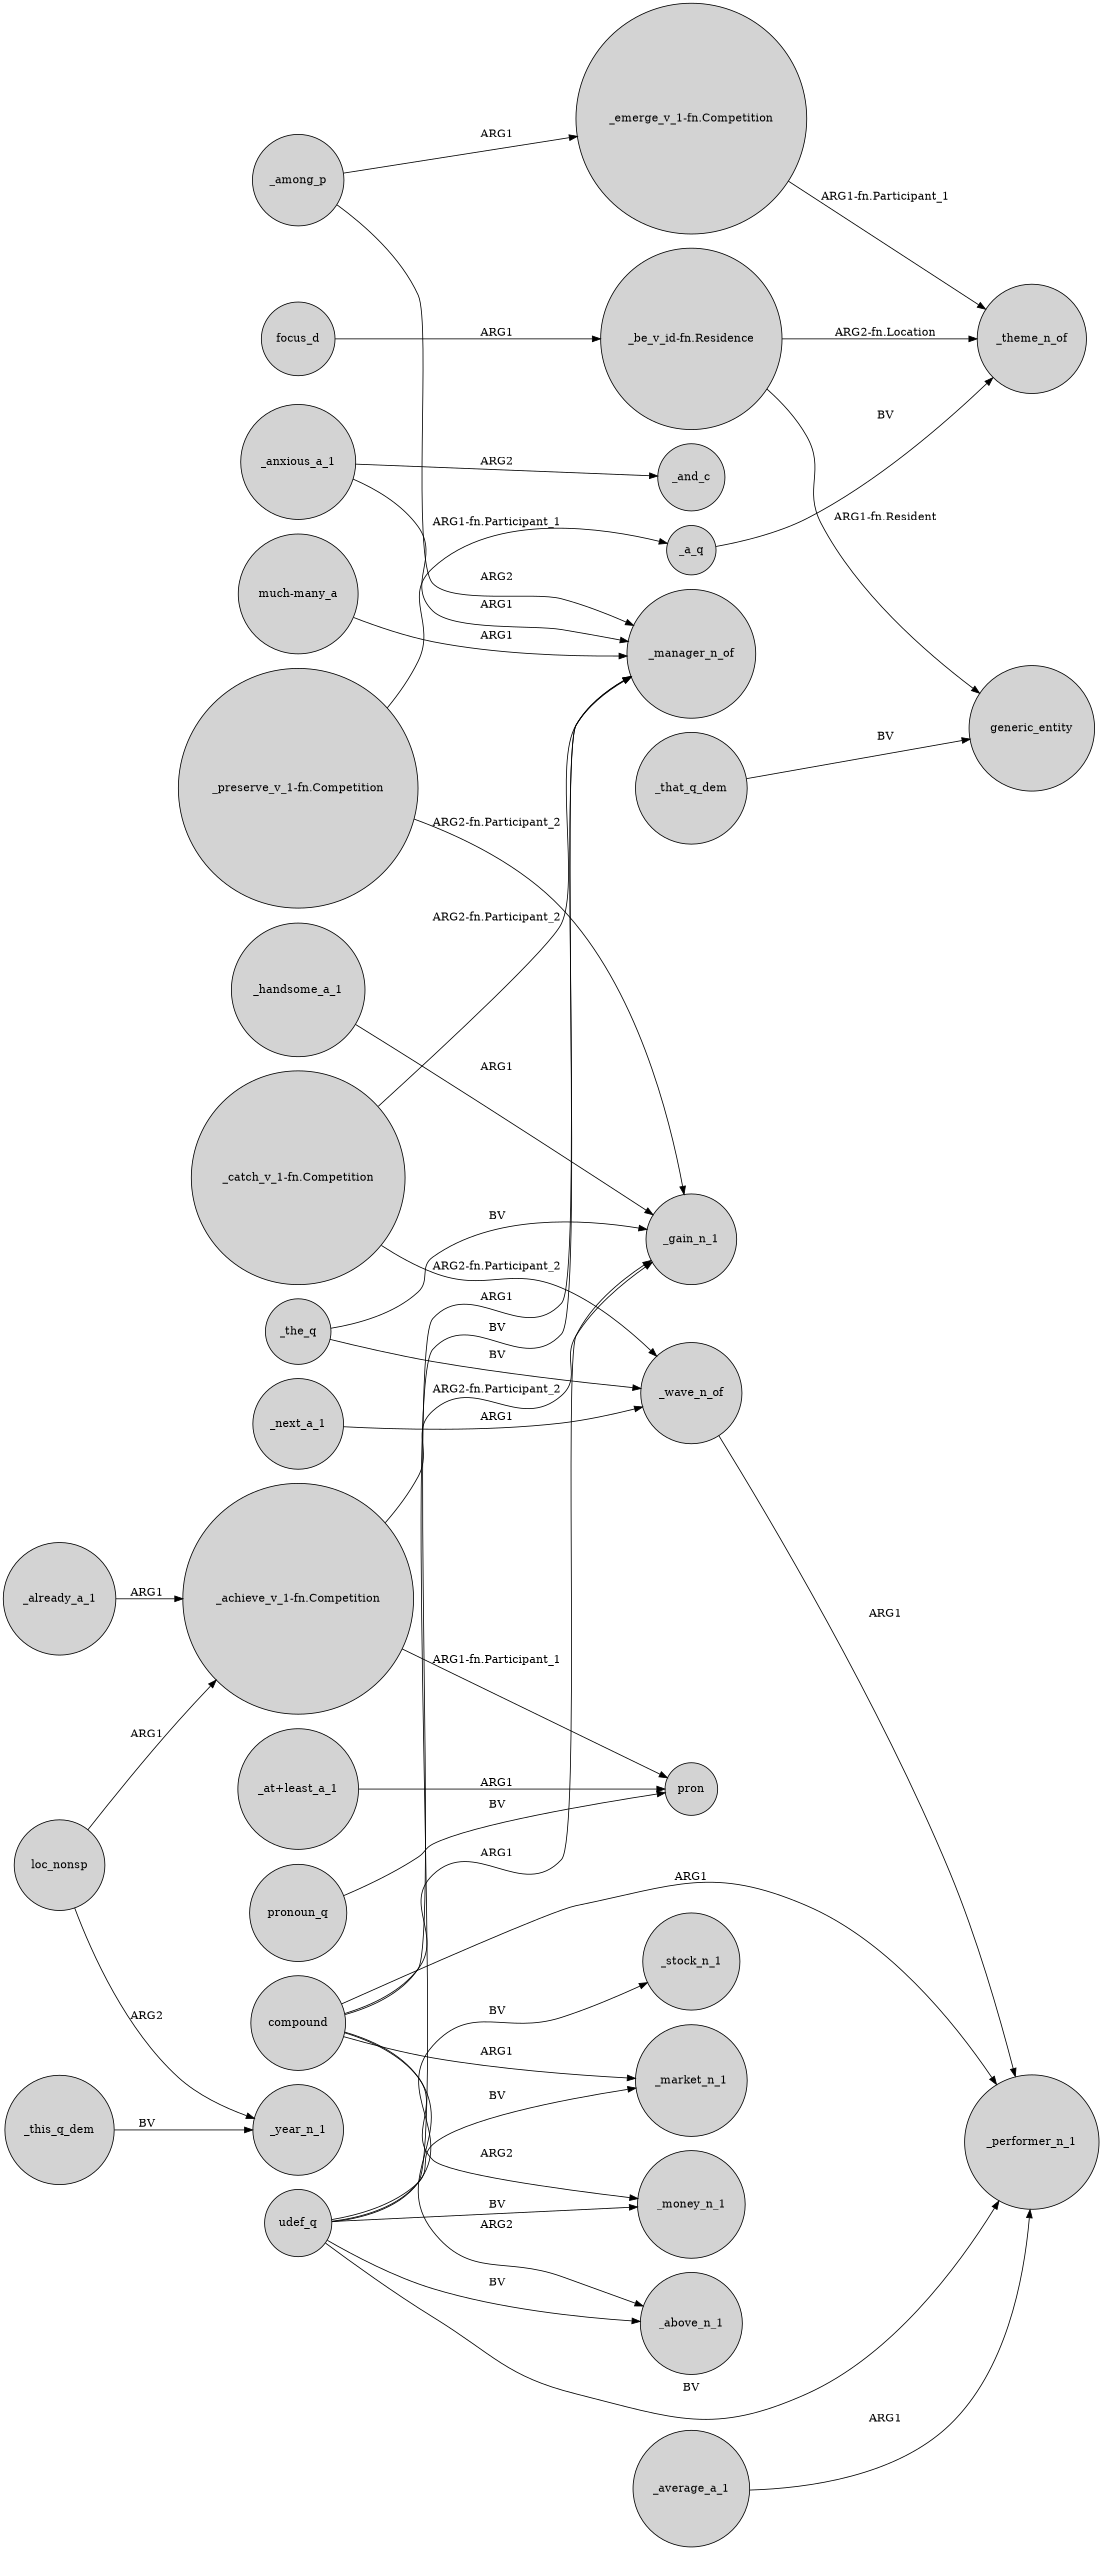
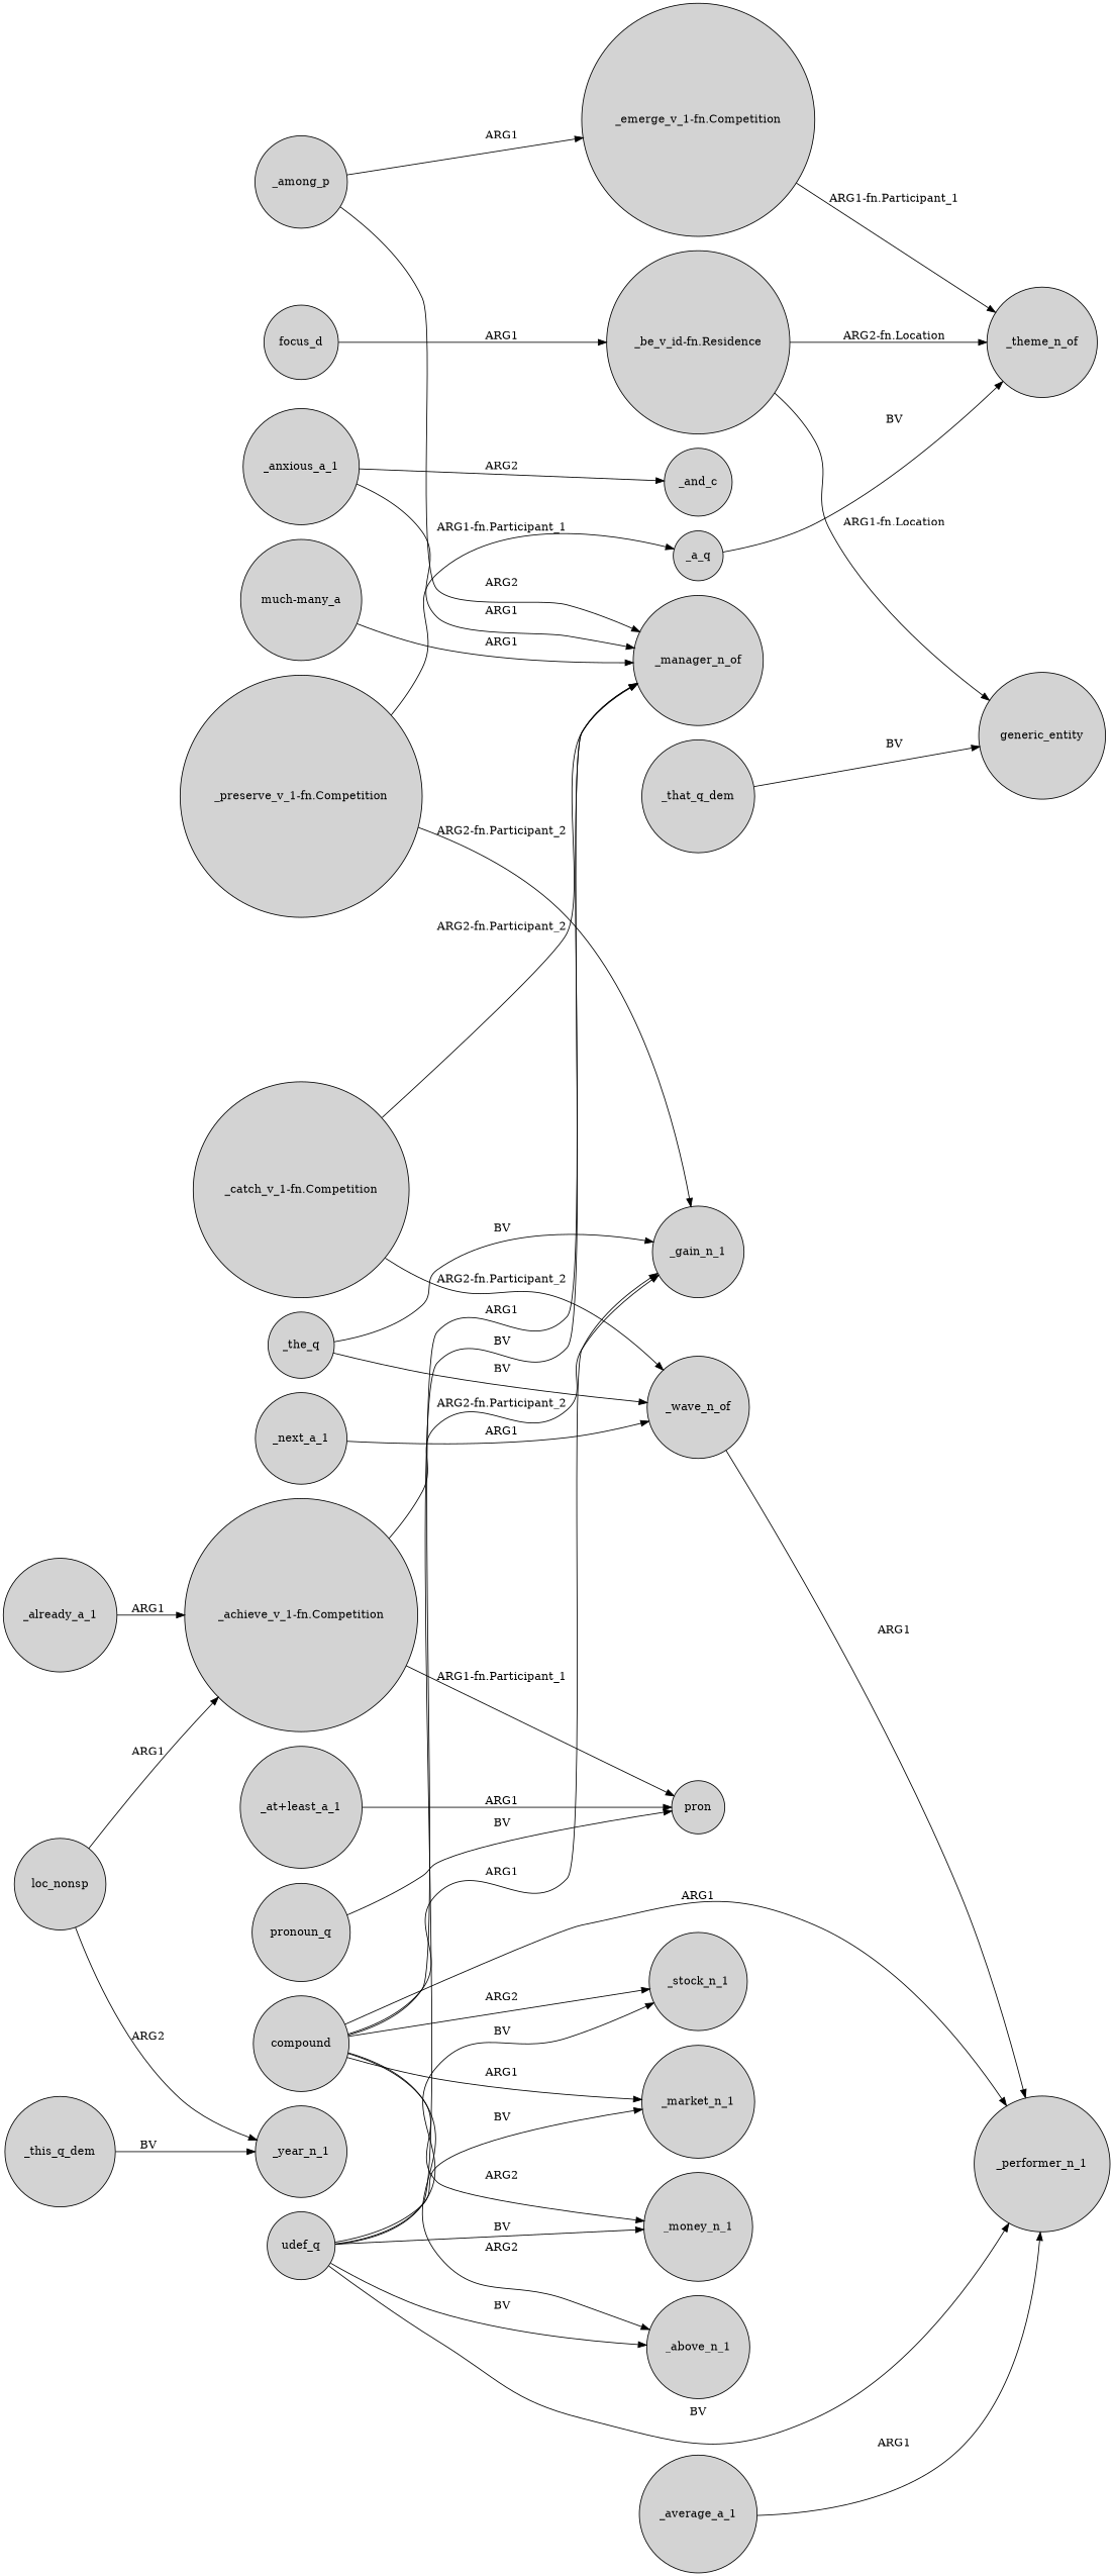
  digraph {
    rankdir=LR
    node [shape=circle style=filled]
    udef_q
    _market_n_1
    _manager_n_of
    _performer_n_1
    _stock_n_1
    _above_n_1
    _money_n_1
-   _handsome_a_1
    _gain_n_1
    "_emerge_v_1-fn.Competition"
    _theme_n_of
    loc_nonsp
    "_achieve_v_1-fn.Competition"
    _year_n_1
    pron
    "_be_v_id-fn.Residence"
    generic_entity
    _among_p
    _already_a_1
    pronoun_q
    _wave_n_of
    _the_q
    compound
    _average_a_1
    _this_q_dem
    _a_q
    _anxious_a_1
    _and_c
    "much-many_a"
    _next_a_1
    "_preserve_v_1-fn.Competition"
    "_catch_v_1-fn.Competition"
    "_at+least_a_1"
    _that_q_dem
    focus_d
    udef_q -> _market_n_1 [label=BV]
    udef_q -> _manager_n_of [label=BV]
    udef_q -> _performer_n_1 [label=BV]
    udef_q -> _stock_n_1 [label=BV]
    udef_q -> _above_n_1 [label=BV]
    udef_q -> _money_n_1 [label=BV]
-   _handsome_a_1 -> _gain_n_1 [label=ARG1]
    "_emerge_v_1-fn.Competition" -> _theme_n_of [label="ARG1-fn.Participant_1"]
    loc_nonsp -> "_achieve_v_1-fn.Competition" [label=ARG1]
    loc_nonsp -> _year_n_1 [label=ARG2]
    "_achieve_v_1-fn.Competition" -> _gain_n_1 [label="ARG2-fn.Participant_2"]
    "_achieve_v_1-fn.Competition" -> pron [label="ARG1-fn.Participant_1"]
    "_be_v_id-fn.Residence" -> _theme_n_of [label="ARG2-fn.Location"]
-   "_be_v_id-fn.Residence" -> generic_entity [label="ARG1-fn.Resident"]
+   "_be_v_id-fn.Residence" -> generic_entity [label="ARG1-fn.Location"]
    _among_p -> _manager_n_of [label=ARG2]
    _among_p -> "_emerge_v_1-fn.Competition" [label=ARG1]
    _already_a_1 -> "_achieve_v_1-fn.Competition" [label=ARG1]
    pronoun_q -> pron [label=BV]
    _wave_n_of -> _performer_n_1 [label=ARG1]
    _the_q -> _gain_n_1 [label=BV]
    _the_q -> _wave_n_of [label=BV]
    compound -> _market_n_1 [label=ARG1]
    compound -> _manager_n_of [label=ARG1]
    compound -> _performer_n_1 [label=ARG1]
+   compound -> _stock_n_1 [label=ARG2]
    compound -> _above_n_1 [label=ARG2]
    compound -> _money_n_1 [label=ARG2]
    compound -> _gain_n_1 [label=ARG1]
    _average_a_1 -> _performer_n_1 [label=ARG1]
    _this_q_dem -> _year_n_1 [label=BV]
    _a_q -> _theme_n_of [label=BV]
    _anxious_a_1 -> _manager_n_of [label=ARG1]
    _anxious_a_1 -> _and_c [label=ARG2]
    "much-many_a" -> _manager_n_of [label=ARG1]
    _next_a_1 -> _wave_n_of [label=ARG1]
    "_preserve_v_1-fn.Competition" -> _gain_n_1 [label="ARG2-fn.Participant_2"]
    "_preserve_v_1-fn.Competition" -> _a_q [label="ARG1-fn.Participant_1"]
    "_catch_v_1-fn.Competition" -> _manager_n_of [label="ARG2-fn.Participant_2"]
    "_catch_v_1-fn.Competition" -> _wave_n_of [label="ARG2-fn.Participant_2"]
    "_at+least_a_1" -> pron [label=ARG1]
    _that_q_dem -> generic_entity [label=BV]
    focus_d -> "_be_v_id-fn.Residence" [label=ARG1]
  }
